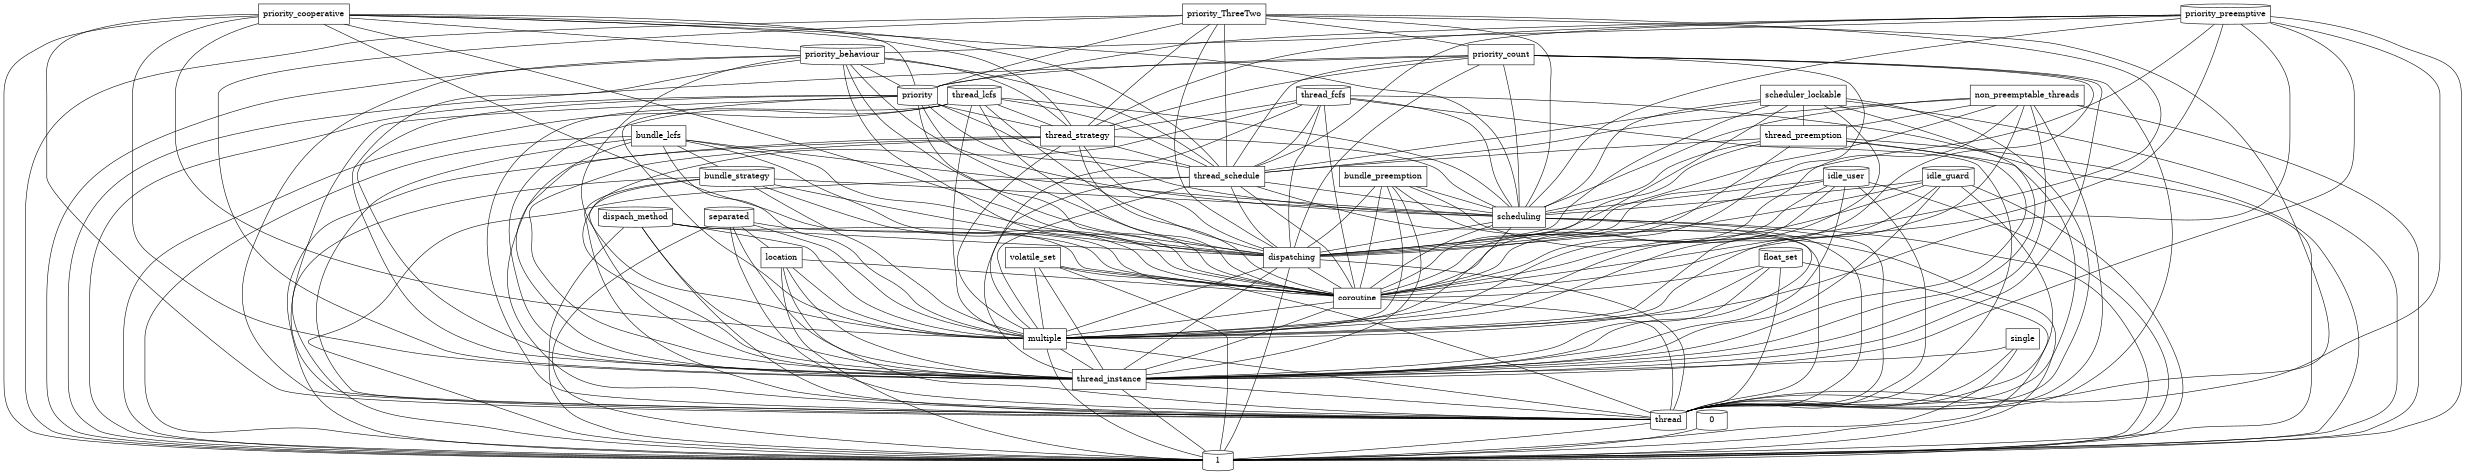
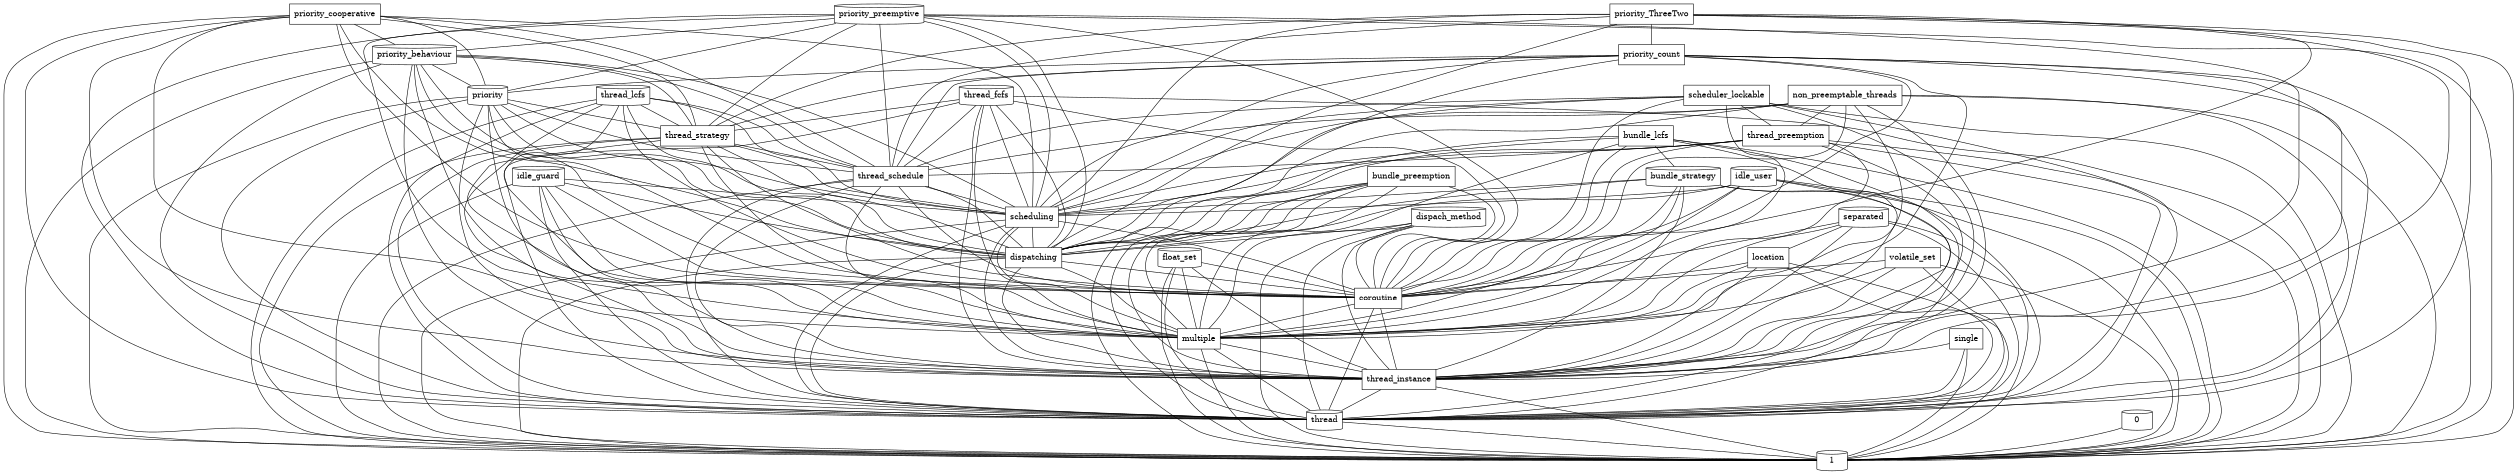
  graph {
    node [shape=box]
    priority_ThreeTwo
    thread_instance
    thread_strategy
    priority [shape=cylinder]
    1 [shape=cylinder]
    thread_schedule
    priority_count
    thread [shape=cylinder]
    scheduling
    dispatching
    coroutine
    multiple
    bundle_lcfs
    bundle_strategy [shape=cylinder]
    thread_preemption
    thread_lcfs [shape=cylinder]
    priority_behaviour [shape=cylinder]
    separated [shape=cylinder]
    location
    priority_cooperative
    0 [shape=cylinder]
    non_preemptable_threads
    dispach_method [shape=cylinder]
    scheduler_lockable
    single
    volatile_set
    bundle_preemption
    idle_user [shape=cylinder]
    float_set [shape=cylinder]
    idle_guard [shape=cylinder]
    thread_fcfs [shape=cylinder]
    priority_preemptive [shape=cylinder]
    priority_ThreeTwo -- thread_instance
    priority_ThreeTwo -- thread_strategy
-   priority_ThreeTwo -- priority
    priority_ThreeTwo -- 1
    priority_ThreeTwo -- thread_schedule
    priority_ThreeTwo -- priority_count
    priority_ThreeTwo -- thread
    priority_ThreeTwo -- scheduling
    priority_ThreeTwo -- dispatching
    priority_ThreeTwo -- coroutine
    thread_instance -- 1
    thread_instance -- thread
    thread_strategy -- thread_instance
    thread_strategy -- 1
    thread_strategy -- thread_schedule
    thread_strategy -- thread
    thread_strategy -- scheduling
    thread_strategy -- dispatching
    thread_strategy -- coroutine
    thread_strategy -- multiple
    priority -- thread_instance
    priority -- thread_strategy
    priority -- 1
    priority -- thread_schedule
    priority -- thread
    priority -- scheduling
    priority -- dispatching
    priority -- coroutine
    priority -- multiple
    thread_schedule -- thread_instance
    thread_schedule -- 1
    thread_schedule -- thread
    thread_schedule -- scheduling
    thread_schedule -- dispatching
    thread_schedule -- coroutine
    thread_schedule -- multiple
    priority_count -- thread_instance
    priority_count -- thread_strategy
    priority_count -- priority
    priority_count -- 1
    priority_count -- thread_schedule
    priority_count -- thread
    priority_count -- scheduling
    priority_count -- dispatching
    priority_count -- coroutine
    priority_count -- multiple
    thread -- 1
    scheduling -- thread_instance
    scheduling -- 1
    scheduling -- thread
    scheduling -- dispatching
    scheduling -- coroutine
    scheduling -- multiple
    dispatching -- thread_instance
    dispatching -- 1
    dispatching -- thread
    dispatching -- coroutine
    dispatching -- multiple
    coroutine -- thread_instance
    coroutine -- thread
    coroutine -- multiple
    multiple -- thread_instance
    multiple -- 1
    multiple -- thread
    bundle_lcfs -- thread_instance
    bundle_lcfs -- 1
    bundle_lcfs -- thread
    bundle_lcfs -- scheduling
    bundle_lcfs -- dispatching
    bundle_lcfs -- coroutine
    bundle_lcfs -- multiple
    bundle_lcfs -- bundle_strategy
    bundle_strategy -- thread_instance
    bundle_strategy -- 1
    bundle_strategy -- thread
    bundle_strategy -- scheduling
    bundle_strategy -- dispatching
    bundle_strategy -- coroutine
    bundle_strategy -- multiple
    thread_preemption -- thread_instance
    thread_preemption -- 1
    thread_preemption -- thread_schedule
    thread_preemption -- thread
    thread_preemption -- scheduling
    thread_preemption -- dispatching
    thread_preemption -- coroutine
+   thread_preemption -- multiple
    thread_lcfs -- thread_instance
    thread_lcfs -- thread_strategy
    thread_lcfs -- 1
    thread_lcfs -- thread_schedule
    thread_lcfs -- thread
    thread_lcfs -- scheduling
    thread_lcfs -- dispatching
    thread_lcfs -- coroutine
    thread_lcfs -- multiple
    priority_behaviour -- thread_instance
    priority_behaviour -- thread_strategy
    priority_behaviour -- priority
    priority_behaviour -- 1
    priority_behaviour -- thread_schedule
    priority_behaviour -- thread
    priority_behaviour -- scheduling
    priority_behaviour -- dispatching
    priority_behaviour -- coroutine
    priority_behaviour -- multiple
    separated -- thread_instance
    separated -- 1
    separated -- thread
    separated -- coroutine
    separated -- multiple
    separated -- location
    location -- thread_instance
    location -- 1
    location -- thread
    location -- coroutine
    location -- multiple
    priority_cooperative -- thread_instance
    priority_cooperative -- thread_strategy
    priority_cooperative -- priority
    priority_cooperative -- 1
    priority_cooperative -- thread_schedule
    priority_cooperative -- thread
    priority_cooperative -- scheduling
    priority_cooperative -- dispatching
    priority_cooperative -- coroutine
    priority_cooperative -- multiple
    priority_cooperative -- priority_behaviour
    0 -- 1
    non_preemptable_threads -- thread_instance
    non_preemptable_threads -- 1
    non_preemptable_threads -- thread_schedule
    non_preemptable_threads -- thread
    non_preemptable_threads -- scheduling
    non_preemptable_threads -- dispatching
    non_preemptable_threads -- coroutine
    non_preemptable_threads -- multiple
    non_preemptable_threads -- thread_preemption
    dispach_method -- thread_instance
    dispach_method -- 1
    dispach_method -- thread
    dispach_method -- dispatching
    dispach_method -- coroutine
    dispach_method -- multiple
    scheduler_lockable -- thread_instance
    scheduler_lockable -- 1
    scheduler_lockable -- thread_schedule
    scheduler_lockable -- thread
    scheduler_lockable -- scheduling
    scheduler_lockable -- dispatching
    scheduler_lockable -- coroutine
    scheduler_lockable -- multiple
    scheduler_lockable -- thread_preemption
    single -- thread_instance
    single -- 1
    single -- thread
    volatile_set -- thread_instance
    volatile_set -- 1
    volatile_set -- thread
    volatile_set -- coroutine
    volatile_set -- multiple
    bundle_preemption -- thread_instance
    bundle_preemption -- 1
    bundle_preemption -- thread
    bundle_preemption -- scheduling
    bundle_preemption -- dispatching
    bundle_preemption -- coroutine
    bundle_preemption -- multiple
    idle_user -- thread_instance
    idle_user -- 1
    idle_user -- thread
    idle_user -- scheduling
    idle_user -- dispatching
    idle_user -- coroutine
    idle_user -- multiple
    float_set -- thread_instance
    float_set -- 1
    float_set -- thread
    float_set -- coroutine
    float_set -- multiple
    idle_guard -- thread_instance
    idle_guard -- 1
    idle_guard -- thread
    idle_guard -- scheduling
    idle_guard -- dispatching
    idle_guard -- coroutine
    idle_guard -- multiple
    thread_fcfs -- thread_instance
    thread_fcfs -- thread_strategy
    thread_fcfs -- 1
    thread_fcfs -- thread_schedule
    thread_fcfs -- thread
    thread_fcfs -- scheduling
    thread_fcfs -- dispatching
    thread_fcfs -- coroutine
    thread_fcfs -- multiple
    priority_preemptive -- thread_instance
    priority_preemptive -- thread_strategy
    priority_preemptive -- priority
    priority_preemptive -- 1
    priority_preemptive -- thread_schedule
    priority_preemptive -- thread
    priority_preemptive -- scheduling
    priority_preemptive -- dispatching
    priority_preemptive -- coroutine
    priority_preemptive -- multiple
    priority_preemptive -- priority_behaviour
  }
